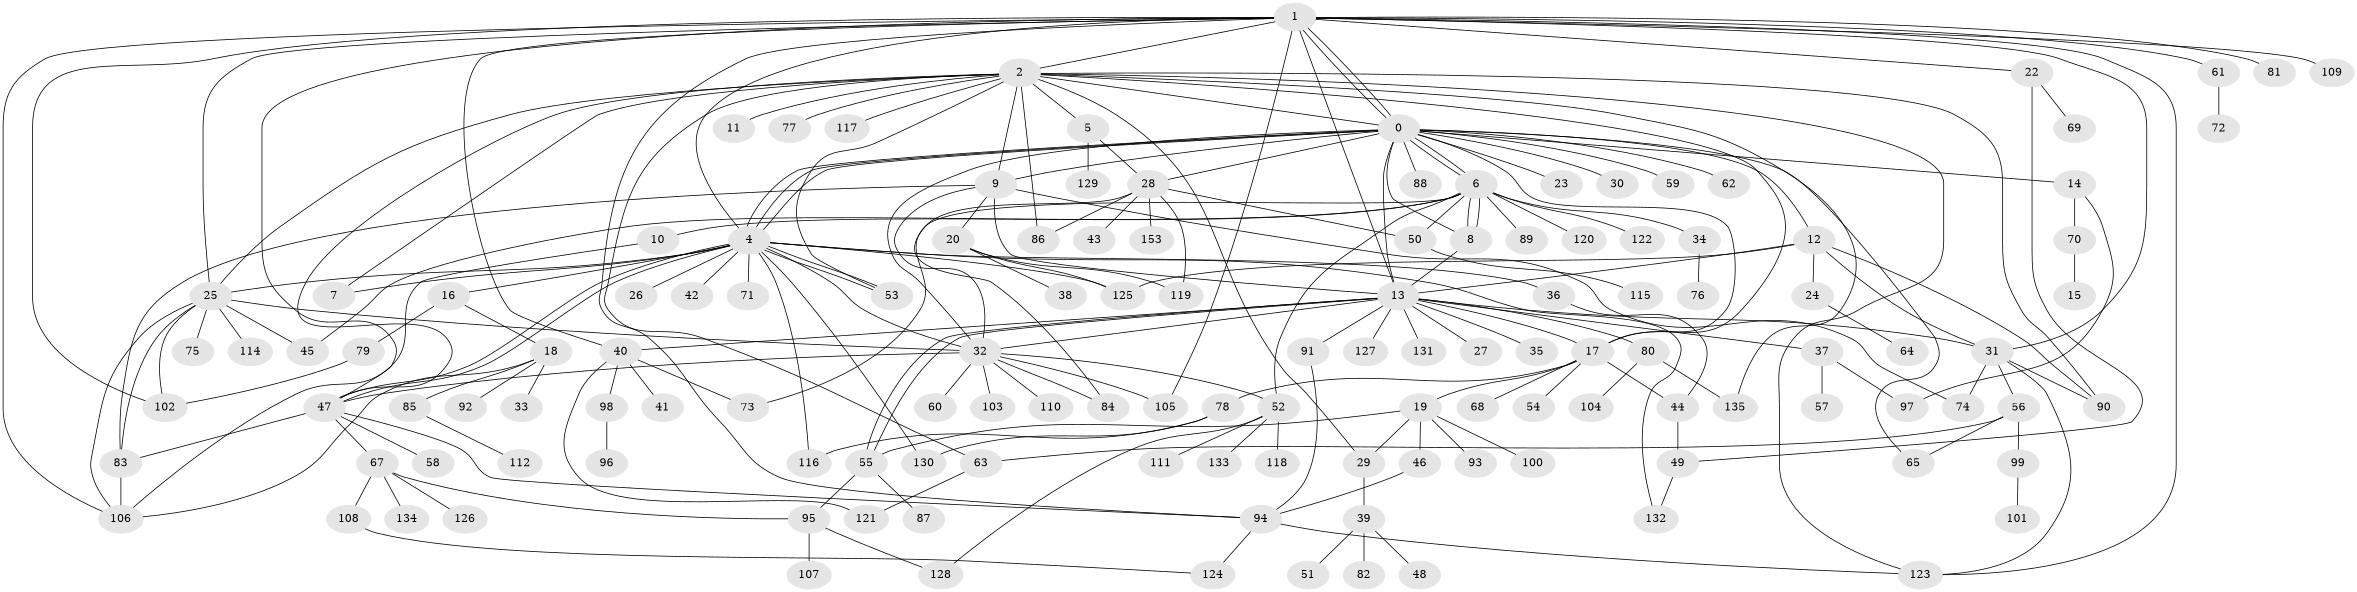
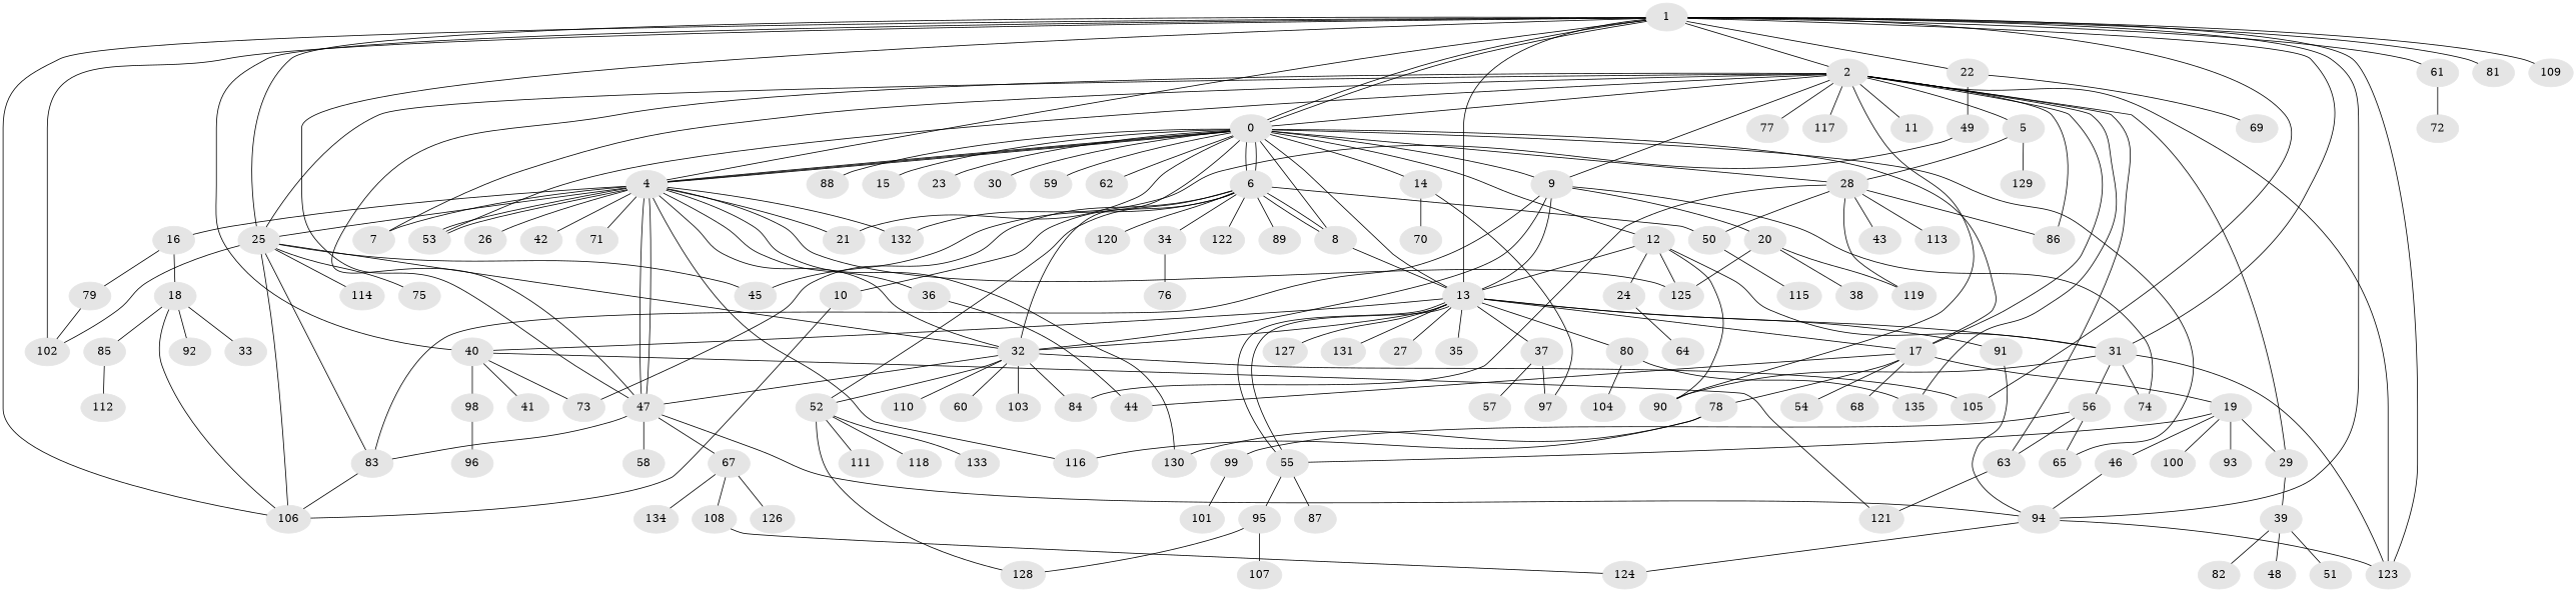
  graph {
    node [color=gray90 style=filled]
    1
    2
    n3 [label=0]
    4
    13
    22
    25
    31
    40
    47
    61
    81
    94
    102
    105
    106
    109
    123
    5
    7
    9
    11
    17
    29
    53
    63
    77
    86
    90
    117
    135
    6
    8
    12
    14
    15
+   21
    23
    28
    30
    32
    59
    62
    65
    88
    16
    26
    36
    42
    71
    116
    125
    130
    132
    27
    35
    37
    55
    80
    91
    127
    131
    49
    69
    45
    83
    75
    114
    74
    56
    73
    41
    98
    121
    58
    67
    72
    124
    129
    20
    19
    44
    54
    68
    78
    39
    10
    34
    50
    52
    89
    120
    122
    24
    70
    97
    119
    43
    84
-   113 [label=153]
+   113
    60
    103
    110
    18
    79
    76
    115
    111
    118
    128
    133
    38
    64
    57
    87
    95
    104
    33
    85
    92
    46
    93
    100
    112
    48
    51
    82
    99
    96
    108
    126
    134
    107
    101
    1 -- 2
    1 -- n3
    1 -- n3
    1 -- 4
    1 -- 13
    1 -- 22
    1 -- 25
    1 -- 31
    1 -- 40
    1 -- 47
    1 -- 61
    1 -- 81
    1 -- 94
    1 -- 102
    1 -- 105
    1 -- 106
    1 -- 109
    1 -- 123
    2 -- n3
    2 -- 25
    2 -- 47
    2 -- 123
    2 -- 5
    2 -- 7
    2 -- 9
    2 -- 11
    2 -- 17
    2 -- 29
    2 -- 53
    2 -- 63
    2 -- 77
    2 -- 86
    2 -- 90
    2 -- 117
    2 -- 135
    n3 -- 4
    n3 -- 4
    n3 -- 4
    n3 -- 13
    n3 -- 9
    n3 -- 17
    n3 -- 6
    n3 -- 6
    n3 -- 8
    n3 -- 12
    n3 -- 14
-   70 -- 15
+   n3 -- 15
+   n3 -- 21
    n3 -- 23
    n3 -- 28
    n3 -- 30
    n3 -- 32
    n3 -- 59
    n3 -- 62
    n3 -- 65
    n3 -- 88
    4 -- 25
    4 -- 47
    4 -- 47
    4 -- 7
    4 -- 53
    4 -- 53
+   4 -- 21
    4 -- 32
    4 -- 16
    4 -- 26
    4 -- 36
    4 -- 42
    4 -- 71
    4 -- 116
    4 -- 125
    4 -- 130
    4 -- 132
    13 -- 31
    13 -- 40
    13 -- 17
    13 -- 32
    13 -- 27
    13 -- 35
    13 -- 37
    13 -- 55
    13 -- 55
    13 -- 80
    13 -- 91
    13 -- 127
    13 -- 131
    22 -- 49
    22 -- 69
    25 -- 102
    25 -- 106
    25 -- 32
    25 -- 45
    25 -- 83
    25 -- 75
    25 -- 114
    31 -- 123
    31 -- 90
    31 -- 74
    31 -- 56
    40 -- 73
    40 -- 41
    40 -- 98
    40 -- 121
    47 -- 94
    47 -- 83
    47 -- 58
    47 -- 67
    61 -- 72
    94 -- 123
    94 -- 124
    5 -- 28
    5 -- 129
    9 -- 13
    9 -- 32
    9 -- 83
    9 -- 74
    9 -- 20
    17 -- 19
    17 -- 44
    17 -- 54
    17 -- 68
    17 -- 78
    29 -- 39
    63 -- 121
    6 -- 8
    6 -- 8
    6 -- 45
    6 -- 73
    6 -- 10
    6 -- 34
    6 -- 50
    6 -- 52
    6 -- 89
    6 -- 120
    6 -- 122
    8 -- 13
    12 -- 13
    12 -- 31
    12 -- 90
    12 -- 125
    12 -- 24
    14 -- 70
    14 -- 97
    28 -- 86
    28 -- 50
    28 -- 119
    28 -- 43
    28 -- 84
    28 -- 113
    32 -- 47
    32 -- 105
    32 -- 52
    32 -- 84
    32 -- 60
    32 -- 103
    32 -- 110
    16 -- 18
    16 -- 79
    36 -- 44
    37 -- 97
    37 -- 57
    55 -- 87
    55 -- 95
    80 -- 135
    80 -- 104
    91 -- 94
    49 -- 132
    83 -- 106
    56 -- 63
    56 -- 65
    56 -- 99
    98 -- 96
-   67 -- 95
    67 -- 108
    67 -- 126
    67 -- 134
    20 -- 125
    20 -- 119
    20 -- 38
    19 -- 29
    19 -- 55
    19 -- 46
    19 -- 93
    19 -- 100
-   44 -- 49
    78 -- 116
    78 -- 130
    39 -- 48
    39 -- 51
    39 -- 82
    10 -- 106
    34 -- 76
    50 -- 115
    52 -- 111
    52 -- 118
    52 -- 128
    52 -- 133
    24 -- 64
    18 -- 106
    18 -- 33
    18 -- 85
    18 -- 92
    79 -- 102
    95 -- 128
    95 -- 107
    85 -- 112
    46 -- 94
    99 -- 101
    108 -- 124
  }
